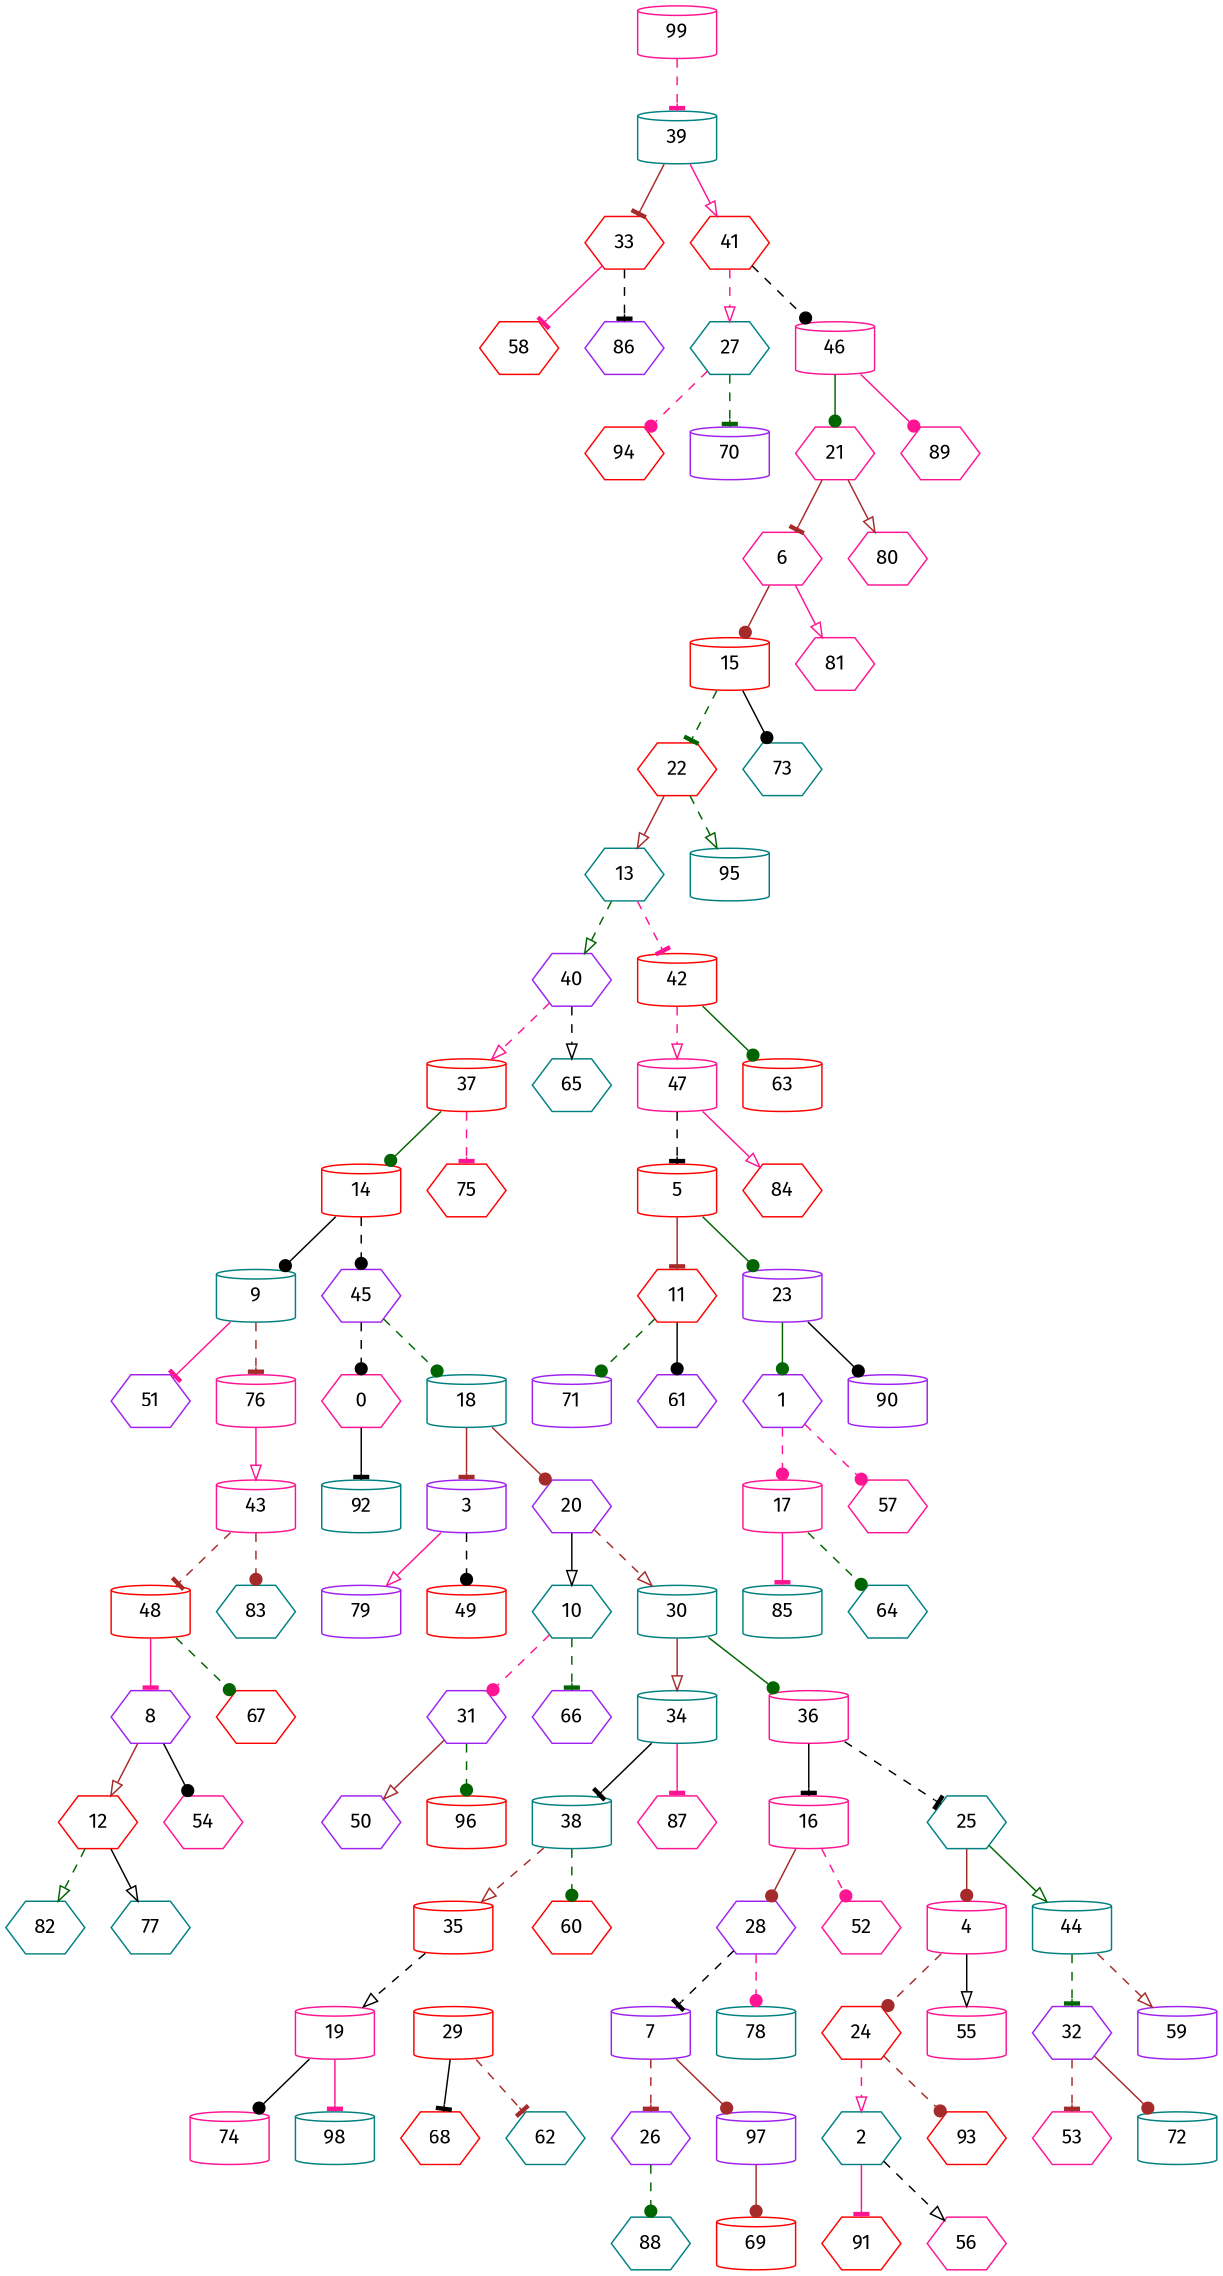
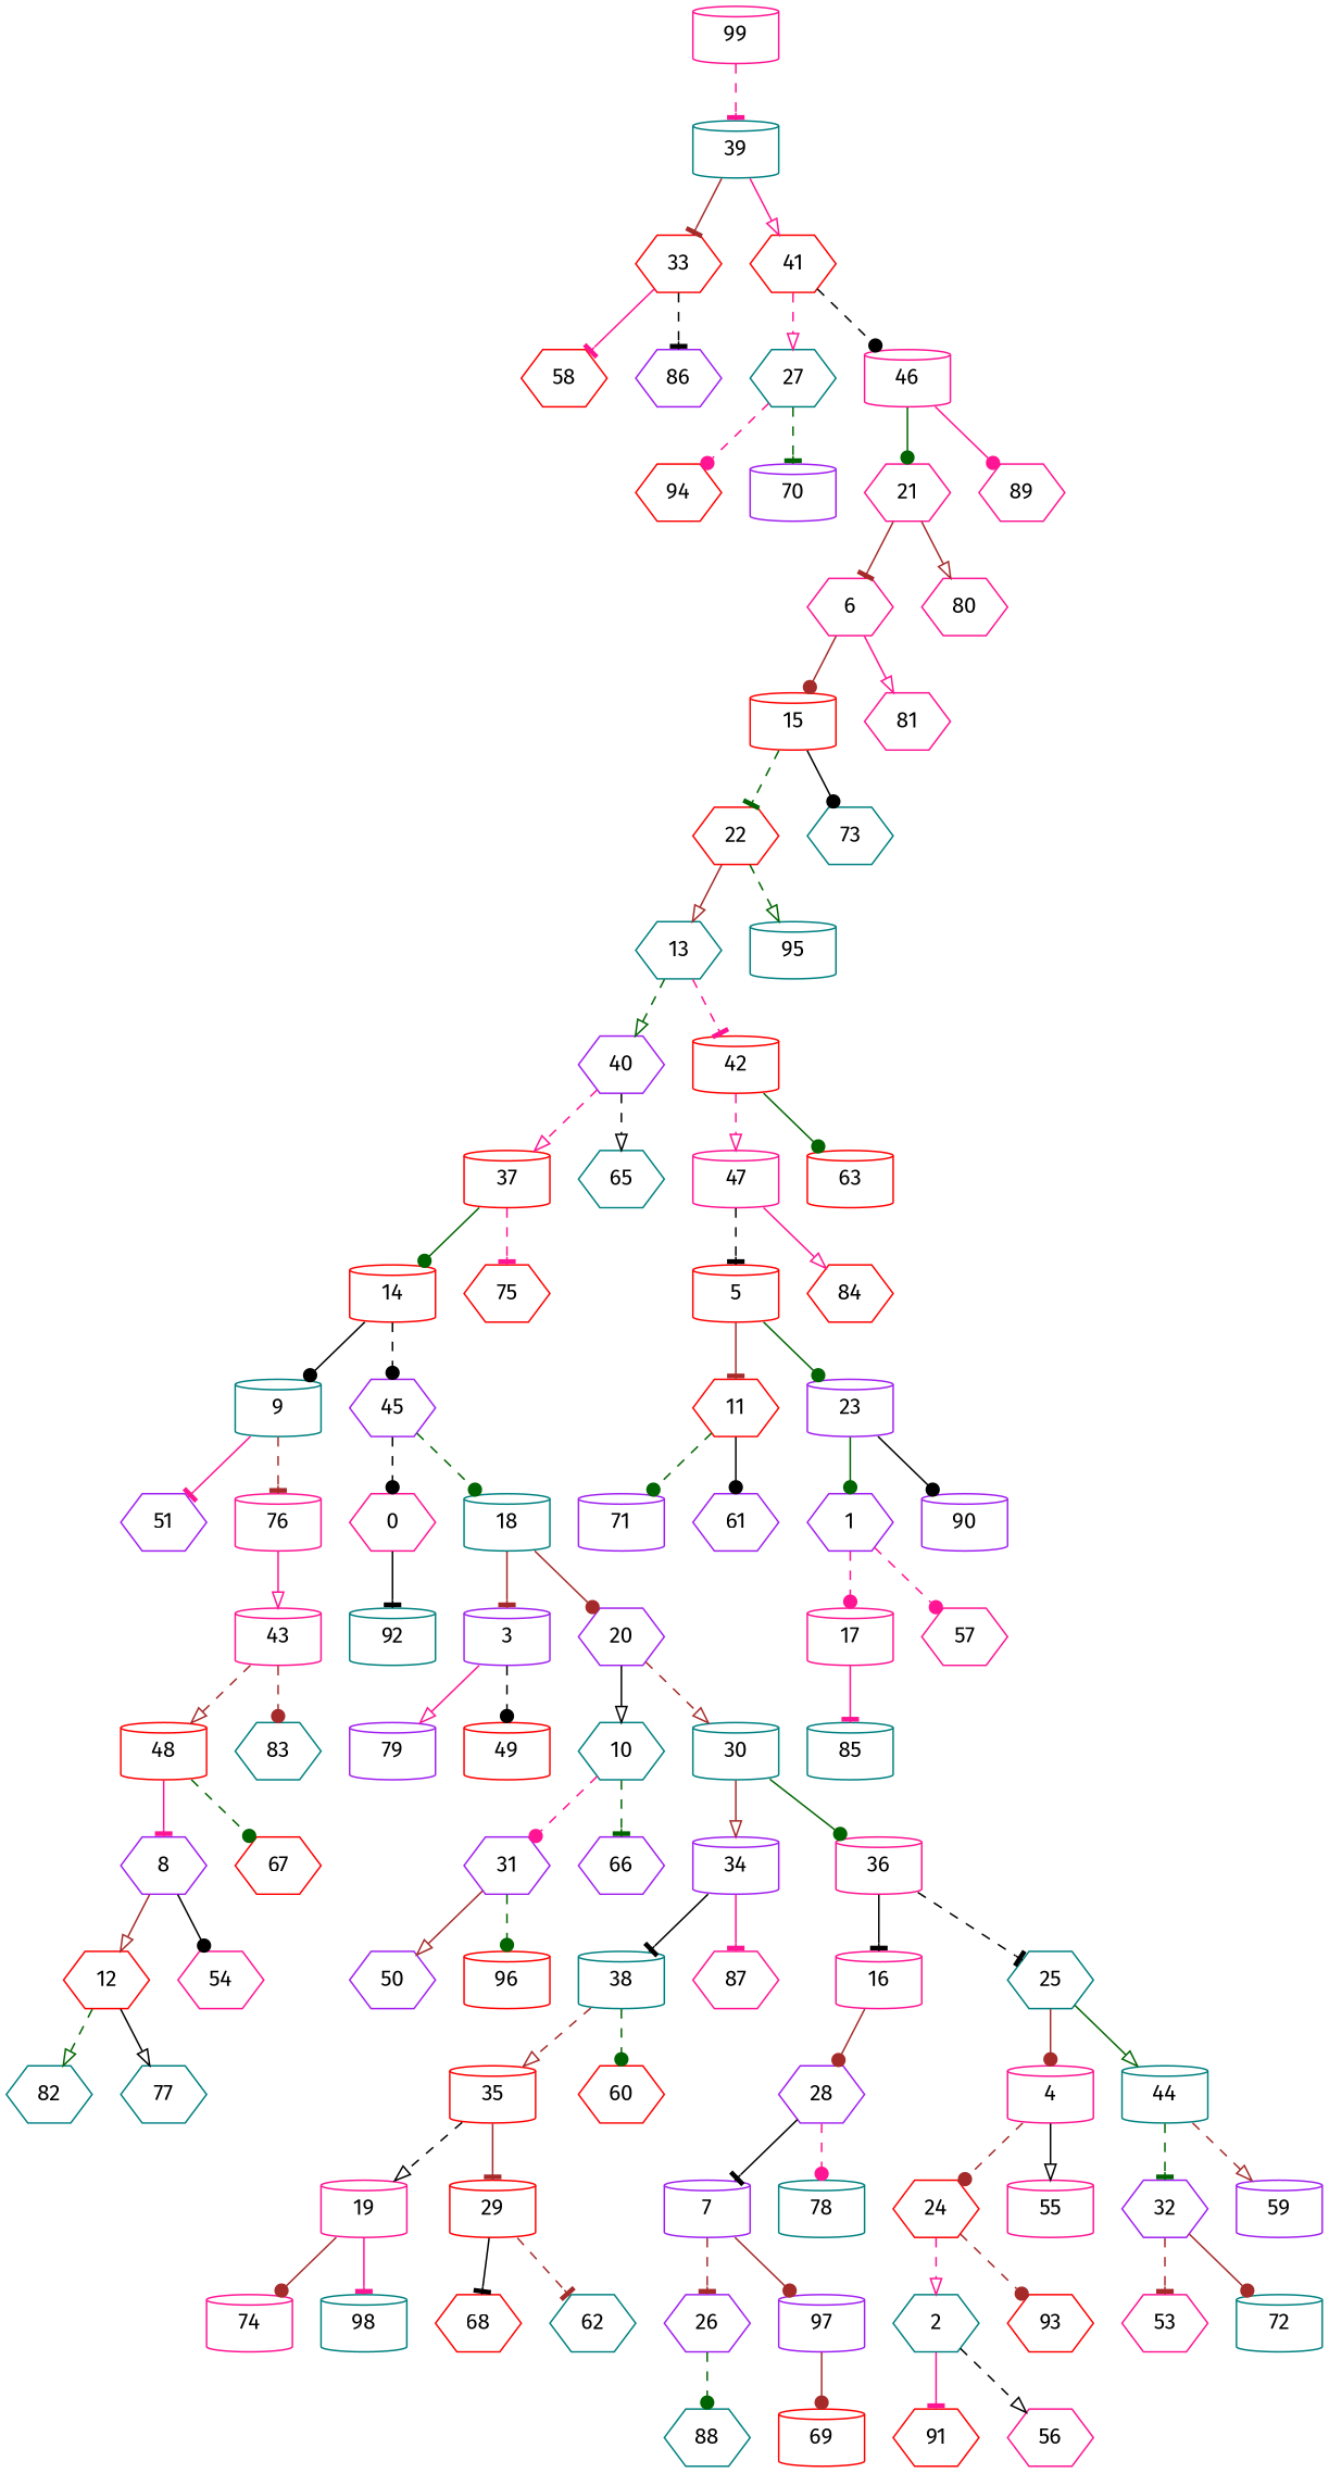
  digraph {
    fontname="Fira Sans"
    node [color=red fontname="Fira Sans" shape=hexagon]
    edge [arrowhead=dot color=brown fontname="Fira Sans" style=solid]
    n1 [color=deeppink label=0]
    n2 [color=teal label=92 shape=cylinder]
    n3 [color=deeppink label=43 shape=cylinder]
    n4 [label=48 shape=cylinder]
    n5 [color=teal label=83]
    n6 [color=purple label=1]
    n7 [color=deeppink label=17 shape=cylinder]
    n8 [color=deeppink label=57]
    n9 [color=teal label=85 shape=cylinder]
-   n10 [color=teal label=64]
    n11 [color=teal label=2]
    n12 [label=91]
    n13 [color=deeppink label=56]
    n14 [color=purple label=3 shape=cylinder]
    n15 [color=purple label=79 shape=cylinder]
    n16 [label=49 shape=cylinder]
    n17 [color=deeppink label=4 shape=cylinder]
    n18 [label=24]
    n19 [color=deeppink label=55 shape=cylinder]
    n20 [label=93]
    n21 [label=5 shape=cylinder]
    n22 [label=11]
    n23 [color=purple label=23 shape=cylinder]
    n24 [color=purple label=71 shape=cylinder]
    n25 [color=purple label=61]
    n26 [color=purple label=90 shape=cylinder]
    n27 [color=deeppink label=6]
    n28 [label=15 shape=cylinder]
    n29 [color=deeppink label=81]
    n30 [label=22]
    n31 [color=teal label=73]
    n32 [color=purple label=7 shape=cylinder]
    n33 [color=purple label=26]
    n34 [color=purple label=97 shape=cylinder]
    n35 [color=teal label=88]
    n36 [label=69 shape=cylinder]
    n37 [color=purple label=8]
    n38 [label=12]
    n39 [color=deeppink label=54]
    n40 [color=teal label=82]
    n41 [color=teal label=77]
    n42 [color=teal label=9 shape=cylinder]
    n43 [color=purple label=51]
    n44 [color=deeppink label=76 shape=cylinder]
    n45 [color=teal label=10]
    n46 [color=purple label=31]
    n47 [color=purple label=66]
    n48 [color=purple label=50]
    n49 [label=96 shape=cylinder]
    n50 [color=teal label=13]
    n51 [color=purple label=40]
    n52 [label=42 shape=cylinder]
    n53 [label=37 shape=cylinder]
    n54 [color=teal label=65]
    n55 [color=deeppink label=47 shape=cylinder]
    n56 [label=63 shape=cylinder]
    n57 [label=14 shape=cylinder]
    n58 [color=purple label=45]
    n59 [color=teal label=18 shape=cylinder]
    n60 [color=teal label=95 shape=cylinder]
    n61 [color=deeppink label=16 shape=cylinder]
    n62 [color=purple label=28]
-   n63 [color=deeppink label=52]
    n64 [color=teal label=78 shape=cylinder]
    n65 [color=purple label=20]
    n66 [color=teal label=30 shape=cylinder]
    n67 [color=deeppink label=19 shape=cylinder]
    n68 [color=deeppink label=74 shape=cylinder]
    n69 [color=teal label=98 shape=cylinder]
-   n70 [color=teal label=34 shape=cylinder]
+   n70 [color=purple label=34 shape=cylinder]
    n71 [color=deeppink label=36 shape=cylinder]
    n72 [color=deeppink label=21]
    n73 [color=deeppink label=80]
    n74 [color=teal label=25]
    n75 [color=teal label=44 shape=cylinder]
    n76 [color=purple label=32]
    n77 [color=purple label=59 shape=cylinder]
    n78 [color=teal label=27]
    n79 [label=94]
    n80 [color=purple label=70 shape=cylinder]
    n81 [label=29 shape=cylinder]
    n82 [label=68]
    n83 [color=teal label=62]
    n84 [color=teal label=38 shape=cylinder]
    n85 [color=deeppink label=87]
    n86 [color=deeppink label=53]
    n87 [color=teal label=72 shape=cylinder]
    n88 [label=33]
    n89 [label=58]
    n90 [color=purple label=86]
    n91 [label=35 shape=cylinder]
    n92 [label=60]
    n93 [label=75]
    n94 [color=teal label=39 shape=cylinder]
    n95 [label=41]
    n96 [color=deeppink label=46 shape=cylinder]
    n97 [color=deeppink label=89]
    n98 [label=84]
    n99 [label=67]
    n100 [color=deeppink label=99 shape=cylinder]
    n1 -> n2 [arrowhead=tee color=black]
-   n3 -> n4 [arrowhead=tee style=dashed]
+   n3 -> n4 [arrowhead=onormal style=dashed]
    n3 -> n5 [style=dashed]
    n4 -> n37 [arrowhead=tee color=deeppink]
    n4 -> n99 [color=darkgreen style=dashed]
    n6 -> n7 [color=deeppink style=dashed]
    n6 -> n8 [color=deeppink style=dashed]
    n7 -> n9 [arrowhead=tee color=deeppink]
-   n7 -> n10 [color=darkgreen style=dashed]
    n11 -> n12 [arrowhead=tee color=deeppink]
    n11 -> n13 [arrowhead=onormal color=black style=dashed]
    n14 -> n15 [arrowhead=onormal color=deeppink]
    n14 -> n16 [color=black style=dashed]
    n17 -> n18 [style=dashed]
    n17 -> n19 [arrowhead=onormal color=black]
    n18 -> n11 [arrowhead=onormal color=deeppink style=dashed]
    n18 -> n20 [style=dashed]
    n21 -> n22 [arrowhead=tee]
    n21 -> n23 [color=darkgreen]
    n22 -> n24 [color=darkgreen style=dashed]
    n22 -> n25 [color=black]
    n23 -> n6 [color=darkgreen]
    n23 -> n26 [color=black]
    n27 -> n28
    n27 -> n29 [arrowhead=onormal color=deeppink]
    n28 -> n30 [arrowhead=tee color=darkgreen style=dashed]
    n28 -> n31 [color=black]
    n30 -> n50 [arrowhead=onormal]
    n30 -> n60 [arrowhead=onormal color=darkgreen style=dashed]
    n32 -> n33 [arrowhead=tee style=dashed]
    n32 -> n34
    n33 -> n35 [color=darkgreen style=dashed]
    n34 -> n36
    n37 -> n38 [arrowhead=onormal]
    n37 -> n39 [color=black]
    n38 -> n40 [arrowhead=onormal color=darkgreen style=dashed]
    n38 -> n41 [arrowhead=onormal color=black]
    n42 -> n43 [arrowhead=tee color=deeppink]
    n42 -> n44 [arrowhead=tee style=dashed]
    n44 -> n3 [arrowhead=onormal color=deeppink]
    n45 -> n46 [color=deeppink style=dashed]
    n45 -> n47 [arrowhead=tee color=darkgreen style=dashed]
    n46 -> n48 [arrowhead=onormal]
    n46 -> n49 [color=darkgreen style=dashed]
    n50 -> n51 [arrowhead=onormal color=darkgreen style=dashed]
    n50 -> n52 [arrowhead=tee color=deeppink style=dashed]
    n51 -> n53 [arrowhead=onormal color=deeppink style=dashed]
    n51 -> n54 [arrowhead=onormal color=black style=dashed]
    n52 -> n55 [arrowhead=onormal color=deeppink style=dashed]
    n52 -> n56 [color=darkgreen]
    n53 -> n57 [color=darkgreen]
    n53 -> n93 [arrowhead=tee color=deeppink style=dashed]
    n55 -> n21 [arrowhead=tee color=black style=dashed]
    n55 -> n98 [arrowhead=onormal color=deeppink]
    n57 -> n42 [color=black]
    n57 -> n58 [color=black style=dashed]
    n58 -> n1 [color=black style=dashed]
    n58 -> n59 [color=darkgreen style=dashed]
    n59 -> n14 [arrowhead=tee]
    n59 -> n65
    n61 -> n62
-   n61 -> n63 [color=deeppink style=dashed]
-   n62 -> n32 [arrowhead=tee color=black style=dashed]
+   n62 -> n32 [arrowhead=tee color=black]
    n62 -> n64 [color=deeppink style=dashed]
    n65 -> n45 [arrowhead=onormal color=black]
    n65 -> n66 [arrowhead=onormal style=dashed]
    n66 -> n70 [arrowhead=onormal]
    n66 -> n71 [color=darkgreen]
-   n67 -> n68 [color=black]
+   n67 -> n68
    n67 -> n69 [arrowhead=tee color=deeppink]
    n70 -> n84 [arrowhead=tee color=black]
    n70 -> n85 [arrowhead=tee color=deeppink]
    n71 -> n61 [arrowhead=tee color=black]
    n71 -> n74 [arrowhead=tee color=black style=dashed]
    n72 -> n27 [arrowhead=tee]
    n72 -> n73 [arrowhead=onormal]
    n74 -> n17
    n74 -> n75 [arrowhead=onormal color=darkgreen]
    n75 -> n76 [arrowhead=tee color=darkgreen style=dashed]
    n75 -> n77 [arrowhead=onormal style=dashed]
    n76 -> n86 [arrowhead=tee style=dashed]
    n76 -> n87
    n78 -> n79 [color=deeppink style=dashed]
    n78 -> n80 [arrowhead=tee color=darkgreen style=dashed]
    n81 -> n82 [arrowhead=tee color=black]
    n81 -> n83 [arrowhead=tee style=dashed]
    n84 -> n91 [arrowhead=onormal style=dashed]
    n84 -> n92 [color=darkgreen style=dashed]
    n88 -> n89 [arrowhead=tee color=deeppink]
    n88 -> n90 [arrowhead=tee color=black style=dashed]
    n91 -> n67 [arrowhead=onormal color=black style=dashed]
+   n91 -> n81 [arrowhead=tee]
    n94 -> n88 [arrowhead=tee]
    n94 -> n95 [arrowhead=onormal color=deeppink]
    n95 -> n78 [arrowhead=onormal color=deeppink style=dashed]
    n95 -> n96 [color=black style=dashed]
    n96 -> n72 [color=darkgreen]
    n96 -> n97 [color=deeppink]
    n100 -> n94 [arrowhead=tee color=deeppink style=dashed]
  }
